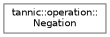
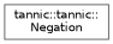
  digraph {
    rankdir=LR
-   n1 [color=grey40 fillcolor=white fontname=Helvetica fontsize=10 height=0.2 label="tannic::operation::\lNegation" shape=box style=filled width=0.4]
+   n1 [color=grey40 fillcolor=white fontname=Helvetica fontsize=10 height=0.2 label="tannic::tannic::\lNegation" shape=box style=filled width=0.4]
  }
